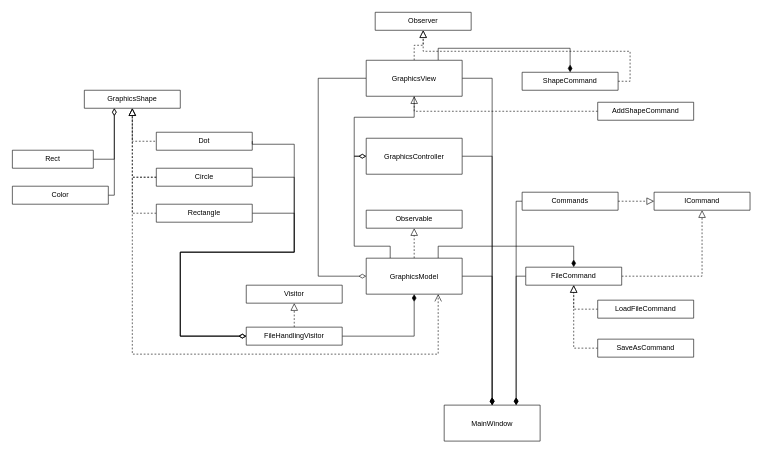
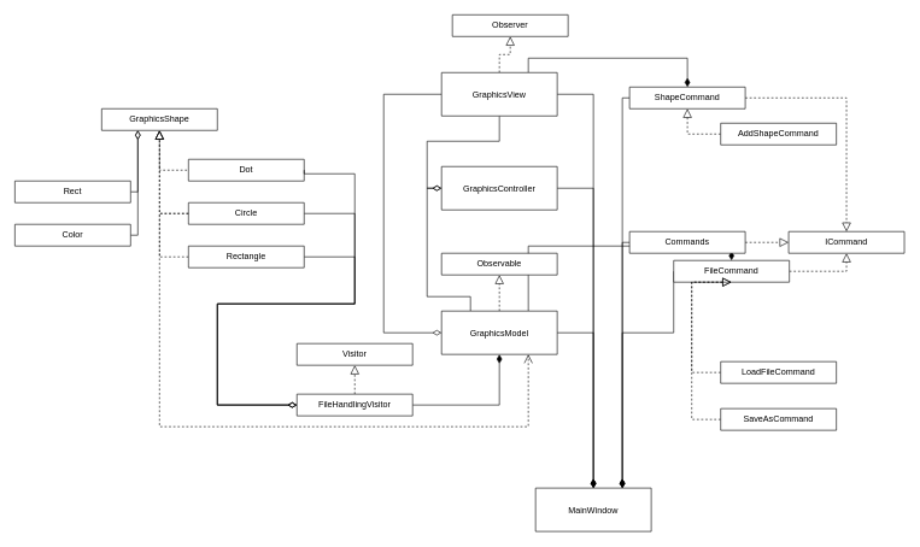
  <mxCell id="0" />
  <mxCell id="1" parent="0" />
  <mxCell id="2" value="GraphicsShape" style="swimlane;fontStyle=0;align=center;verticalAlign=top;childLayout=stackLayout;horizontal=1;startSize=88;horizontalStack=0;resizeParent=1;resizeLast=0;collapsible=1;marginBottom=0;rounded=0;shadow=0;strokeWidth=1;" parent="1" vertex="1"><mxGeometry x="140" y="150" width="160" height="30" as="geometry"><mxRectangle x="340" y="380" width="170" height="26" as="alternateBounds" /></mxGeometry></mxCell>
  <mxCell id="3" style="edgeStyle=orthogonalEdgeStyle;rounded=0;orthogonalLoop=1;jettySize=auto;html=1;exitX=1;exitY=0.5;exitDx=0;exitDy=0;entryX=0.5;entryY=1;entryDx=0;entryDy=0;endSize=10;endArrow=block;endFill=0;dashed=1;" edge="1" parent="1" source="5" target="2"><mxGeometry relative="1" as="geometry"><Array as="points"><mxPoint x="220" y="235" /></Array></mxGeometry></mxCell>
  <mxCell id="4" style="edgeStyle=orthogonalEdgeStyle;rounded=0;orthogonalLoop=1;jettySize=auto;html=1;entryX=0;entryY=0.5;entryDx=0;entryDy=0;endArrow=diamondThin;endFill=0;endSize=10;exitX=1;exitY=0.5;exitDx=0;exitDy=0;" edge="1" parent="1" source="11" target="50"><mxGeometry relative="1" as="geometry"><Array as="points"><mxPoint x="490" y="355" /><mxPoint x="490" y="420" /><mxPoint x="300" y="420" /><mxPoint x="300" y="560" /></Array></mxGeometry></mxCell>
  <mxCell id="5" value="Dot" style="swimlane;fontStyle=0;align=center;verticalAlign=top;childLayout=stackLayout;horizontal=1;startSize=88;horizontalStack=0;resizeParent=1;resizeLast=0;collapsible=1;marginBottom=0;rounded=0;shadow=0;strokeWidth=1;" vertex="1" parent="1"><mxGeometry x="260" y="220" width="160" height="30" as="geometry"><mxRectangle x="340" y="380" width="170" height="26" as="alternateBounds" /></mxGeometry></mxCell>
  <mxCell id="6" style="edgeStyle=orthogonalEdgeStyle;rounded=0;orthogonalLoop=1;jettySize=auto;html=1;exitX=0;exitY=0.5;exitDx=0;exitDy=0;endSize=10;endArrow=block;endFill=0;dashed=1;" edge="1" parent="1" source="8"><mxGeometry relative="1" as="geometry"><mxPoint x="220" y="180" as="targetPoint" /><Array as="points"><mxPoint x="220" y="295" /></Array></mxGeometry></mxCell>
  <mxCell id="7" style="edgeStyle=orthogonalEdgeStyle;rounded=0;orthogonalLoop=1;jettySize=auto;html=1;entryX=0;entryY=0.5;entryDx=0;entryDy=0;endArrow=diamondThin;endFill=0;endSize=10;exitX=1;exitY=0.5;exitDx=0;exitDy=0;" edge="1" parent="1" source="8" target="50"><mxGeometry relative="1" as="geometry"><Array as="points"><mxPoint x="490" y="295" /><mxPoint x="490" y="420" /><mxPoint x="300" y="420" /><mxPoint x="300" y="560" /></Array></mxGeometry></mxCell>
  <mxCell id="8" value="Circle" style="swimlane;fontStyle=0;align=center;verticalAlign=top;childLayout=stackLayout;horizontal=1;startSize=88;horizontalStack=0;resizeParent=1;resizeLast=0;collapsible=1;marginBottom=0;rounded=0;shadow=0;strokeWidth=1;" vertex="1" parent="1"><mxGeometry x="260" y="280" width="160" height="30" as="geometry"><mxRectangle x="340" y="380" width="170" height="26" as="alternateBounds" /></mxGeometry></mxCell>
  <mxCell id="9" style="edgeStyle=orthogonalEdgeStyle;rounded=0;orthogonalLoop=1;jettySize=auto;html=1;exitX=0;exitY=0.5;exitDx=0;exitDy=0;endSize=10;endArrow=block;endFill=0;dashed=1;" edge="1" parent="1" source="11"><mxGeometry relative="1" as="geometry"><mxPoint x="220" y="180" as="targetPoint" /><Array as="points"><mxPoint x="220" y="355" /></Array></mxGeometry></mxCell>
  <mxCell id="10" style="edgeStyle=orthogonalEdgeStyle;rounded=0;orthogonalLoop=1;jettySize=auto;html=1;endArrow=diamondThin;endFill=0;endSize=10;exitX=1;exitY=0.5;exitDx=0;exitDy=0;entryX=0;entryY=0.5;entryDx=0;entryDy=0;" edge="1" parent="1" source="5" target="50"><mxGeometry relative="1" as="geometry"><mxPoint x="370" y="265" as="sourcePoint" /><mxPoint x="270" y="570" as="targetPoint" /><Array as="points"><mxPoint x="420" y="240" /><mxPoint x="490" y="240" /><mxPoint x="490" y="420" /><mxPoint x="300" y="420" /><mxPoint x="300" y="560" /></Array></mxGeometry></mxCell>
  <mxCell id="11" value="Rectangle" style="swimlane;fontStyle=0;align=center;verticalAlign=top;childLayout=stackLayout;horizontal=1;startSize=88;horizontalStack=0;resizeParent=1;resizeLast=0;collapsible=1;marginBottom=0;rounded=0;shadow=0;strokeWidth=1;" vertex="1" parent="1"><mxGeometry x="260" y="340" width="160" height="30" as="geometry"><mxRectangle x="340" y="380" width="170" height="26" as="alternateBounds" /></mxGeometry></mxCell>
  <mxCell id="12" style="edgeStyle=orthogonalEdgeStyle;rounded=0;orthogonalLoop=1;jettySize=auto;html=1;endArrow=diamondThin;endFill=0;endSize=10;" edge="1" parent="1" source="13"><mxGeometry relative="1" as="geometry"><mxPoint x="190" y="180" as="targetPoint" /><Array as="points"><mxPoint x="190" y="265" /></Array></mxGeometry></mxCell>
- <mxCell id="13" value="Rect" style="swimlane;fontStyle=0;align=center;verticalAlign=top;childLayout=stackLayout;horizontal=1;startSize=88;horizontalStack=0;resizeParent=1;resizeLast=0;collapsible=1;marginBottom=0;rounded=0;shadow=0;strokeWidth=1;" vertex="1" parent="1"><mxGeometry x="20" y="250" width="135" height="30" as="geometry"><mxRectangle x="340" y="380" width="170" height="26" as="alternateBounds" /></mxGeometry></mxCell>
+ <mxCell id="13" value="Rect" style="swimlane;fontStyle=0;align=center;verticalAlign=top;childLayout=stackLayout;horizontal=1;startSize=88;horizontalStack=0;resizeParent=1;resizeLast=0;collapsible=1;marginBottom=0;rounded=0;shadow=0;strokeWidth=1;" vertex="1" parent="1"><mxGeometry x="20" y="250" width="160" height="30" as="geometry"><mxRectangle x="340" y="380" width="170" height="26" as="alternateBounds" /></mxGeometry></mxCell>
  <mxCell id="14" style="edgeStyle=orthogonalEdgeStyle;rounded=0;orthogonalLoop=1;jettySize=auto;html=1;endArrow=diamondThin;endFill=0;endSize=10;" edge="1" parent="1" source="15"><mxGeometry relative="1" as="geometry"><mxPoint x="190" y="180" as="targetPoint" /><Array as="points"><mxPoint x="190" y="325" /></Array></mxGeometry></mxCell>
  <mxCell id="15" value="Color" style="swimlane;fontStyle=0;align=center;verticalAlign=top;childLayout=stackLayout;horizontal=1;startSize=88;horizontalStack=0;resizeParent=1;resizeLast=0;collapsible=1;marginBottom=0;rounded=0;shadow=0;strokeWidth=1;" vertex="1" parent="1"><mxGeometry x="20" y="310" width="160" height="30" as="geometry"><mxRectangle x="340" y="380" width="170" height="26" as="alternateBounds" /></mxGeometry></mxCell>
  <mxCell id="16" style="edgeStyle=orthogonalEdgeStyle;rounded=0;orthogonalLoop=1;jettySize=auto;html=1;exitX=1;exitY=0.5;exitDx=0;exitDy=0;entryX=0.5;entryY=0;entryDx=0;entryDy=0;endArrow=diamondThin;endFill=1;endSize=10;" edge="1" parent="1" source="20" target="21"><mxGeometry relative="1" as="geometry" /></mxCell>
  <mxCell id="17" style="edgeStyle=orthogonalEdgeStyle;rounded=0;orthogonalLoop=1;jettySize=auto;html=1;exitX=0.75;exitY=0;exitDx=0;exitDy=0;entryX=0.5;entryY=0;entryDx=0;entryDy=0;endArrow=diamondThin;endFill=1;endSize=10;" edge="1" parent="1" source="20" target="32"><mxGeometry relative="1" as="geometry" /></mxCell>
  <mxCell id="18" style="edgeStyle=orthogonalEdgeStyle;rounded=0;orthogonalLoop=1;jettySize=auto;html=1;entryX=0.5;entryY=1;entryDx=0;entryDy=0;endArrow=block;endFill=0;endSize=10;dashed=1;" edge="1" parent="1" source="20" target="47"><mxGeometry relative="1" as="geometry" /></mxCell>
  <mxCell id="19" style="edgeStyle=orthogonalEdgeStyle;rounded=0;orthogonalLoop=1;jettySize=auto;html=1;entryX=0;entryY=0.5;entryDx=0;entryDy=0;endArrow=diamondThin;endFill=0;endSize=10;exitX=0.25;exitY=0;exitDx=0;exitDy=0;" edge="1" parent="1" source="20" target="23"><mxGeometry relative="1" as="geometry"><Array as="points"><mxPoint x="650" y="410" /><mxPoint x="590" y="410" /><mxPoint x="590" y="260" /></Array></mxGeometry></mxCell>
  <mxCell id="20" value="GraphicsModel" style="swimlane;fontStyle=0;align=center;verticalAlign=middle;childLayout=stackLayout;horizontal=1;startSize=88;horizontalStack=0;resizeParent=1;resizeLast=0;collapsible=1;marginBottom=0;rounded=0;shadow=0;strokeWidth=1;" vertex="1" parent="1"><mxGeometry x="610" y="430" width="160" height="60" as="geometry"><mxRectangle x="340" y="380" width="170" height="26" as="alternateBounds" /></mxGeometry></mxCell>
  <mxCell id="21" value="MainWindow" style="swimlane;fontStyle=0;align=center;verticalAlign=middle;childLayout=stackLayout;horizontal=1;startSize=88;horizontalStack=0;resizeParent=1;resizeLast=0;collapsible=1;marginBottom=0;rounded=0;shadow=0;strokeWidth=1;" vertex="1" parent="1"><mxGeometry x="740" y="675" width="160" height="60" as="geometry"><mxRectangle x="340" y="380" width="170" height="26" as="alternateBounds" /></mxGeometry></mxCell>
  <mxCell id="22" style="edgeStyle=orthogonalEdgeStyle;rounded=0;orthogonalLoop=1;jettySize=auto;html=1;exitX=1;exitY=0.5;exitDx=0;exitDy=0;entryX=0.5;entryY=0;entryDx=0;entryDy=0;endArrow=diamondThin;endFill=1;endSize=10;" edge="1" parent="1" source="23" target="21"><mxGeometry relative="1" as="geometry" /></mxCell>
  <mxCell id="23" value="GraphicsController" style="swimlane;fontStyle=0;align=center;verticalAlign=middle;childLayout=stackLayout;horizontal=1;startSize=88;horizontalStack=0;resizeParent=1;resizeLast=0;collapsible=1;marginBottom=0;rounded=0;shadow=0;strokeWidth=1;" vertex="1" parent="1"><mxGeometry x="610" y="230" width="160" height="60" as="geometry"><mxRectangle x="340" y="380" width="170" height="26" as="alternateBounds" /></mxGeometry></mxCell>
  <mxCell id="24" style="edgeStyle=orthogonalEdgeStyle;rounded=0;orthogonalLoop=1;jettySize=auto;html=1;exitX=1;exitY=0.5;exitDx=0;exitDy=0;entryX=0.5;entryY=0;entryDx=0;entryDy=0;endArrow=diamondThin;endFill=1;endSize=10;" edge="1" parent="1" source="29" target="21"><mxGeometry relative="1" as="geometry" /></mxCell>
  <mxCell id="25" style="edgeStyle=orthogonalEdgeStyle;rounded=0;orthogonalLoop=1;jettySize=auto;html=1;exitX=0.75;exitY=0;exitDx=0;exitDy=0;entryX=0.5;entryY=0;entryDx=0;entryDy=0;endArrow=diamondThin;endFill=1;endSize=10;" edge="1" parent="1" source="29" target="35"><mxGeometry relative="1" as="geometry" /></mxCell>
  <mxCell id="26" style="edgeStyle=orthogonalEdgeStyle;rounded=0;orthogonalLoop=1;jettySize=auto;html=1;entryX=0.5;entryY=1;entryDx=0;entryDy=0;endArrow=block;endFill=0;endSize=10;dashed=1;" edge="1" parent="1" source="29" target="46"><mxGeometry relative="1" as="geometry" /></mxCell>
  <mxCell id="27" style="edgeStyle=orthogonalEdgeStyle;rounded=0;orthogonalLoop=1;jettySize=auto;html=1;entryX=0;entryY=0.5;entryDx=0;entryDy=0;endArrow=diamondThin;endFill=0;endSize=10;" edge="1" parent="1" source="29" target="20"><mxGeometry relative="1" as="geometry"><Array as="points"><mxPoint x="530" y="130" /><mxPoint x="530" y="460" /></Array></mxGeometry></mxCell>
  <mxCell id="28" style="edgeStyle=orthogonalEdgeStyle;rounded=0;orthogonalLoop=1;jettySize=auto;html=1;entryX=0;entryY=0.5;entryDx=0;entryDy=0;endArrow=diamondThin;endFill=0;endSize=10;" edge="1" parent="1" source="29" target="23"><mxGeometry relative="1" as="geometry" /></mxCell>
  <mxCell id="29" value="GraphicsView" style="swimlane;fontStyle=0;align=center;verticalAlign=middle;childLayout=stackLayout;horizontal=1;startSize=88;horizontalStack=0;resizeParent=1;resizeLast=0;collapsible=1;marginBottom=0;rounded=0;shadow=0;strokeWidth=1;" vertex="1" parent="1"><mxGeometry x="610" y="100" width="160" height="60" as="geometry"><mxRectangle x="340" y="380" width="170" height="26" as="alternateBounds" /></mxGeometry></mxCell>
  <mxCell id="30" style="edgeStyle=orthogonalEdgeStyle;rounded=0;orthogonalLoop=1;jettySize=auto;html=1;exitX=1;exitY=0.5;exitDx=0;exitDy=0;entryX=0.5;entryY=1;entryDx=0;entryDy=0;endArrow=block;endFill=0;endSize=10;dashed=1;" edge="1" parent="1" source="32" target="39"><mxGeometry relative="1" as="geometry" /></mxCell>
  <mxCell id="31" style="edgeStyle=orthogonalEdgeStyle;rounded=0;orthogonalLoop=1;jettySize=auto;html=1;exitX=0;exitY=0.5;exitDx=0;exitDy=0;entryX=0.75;entryY=0;entryDx=0;entryDy=0;endArrow=diamondThin;endFill=1;endSize=10;" edge="1" parent="1" source="32" target="21"><mxGeometry relative="1" as="geometry"><Array as="points"><mxPoint x="860" y="460" /></Array></mxGeometry></mxCell>
- <mxCell id="32" value="FileCommand" style="swimlane;fontStyle=0;align=center;verticalAlign=top;childLayout=stackLayout;horizontal=1;startSize=88;horizontalStack=0;resizeParent=1;resizeLast=0;collapsible=1;marginBottom=0;rounded=0;shadow=0;strokeWidth=1;" vertex="1" parent="1"><mxGeometry x="876" y="445" width="160" height="30" as="geometry"><mxRectangle x="340" y="380" width="170" height="26" as="alternateBounds" /></mxGeometry></mxCell>
- <mxCell id="33" style="edgeStyle=orthogonalEdgeStyle;rounded=0;orthogonalLoop=1;jettySize=auto;html=1;exitX=1;exitY=0.5;exitDx=0;exitDy=0;endArrow=block;endFill=0;endSize=10;dashed=1;" edge="1" parent="1" source="35" target="46"><mxGeometry relative="1" as="geometry" /></mxCell>
+ <mxCell id="32" value="FileCommand" style="swimlane;fontStyle=0;align=center;verticalAlign=top;childLayout=stackLayout;horizontal=1;startSize=88;horizontalStack=0;resizeParent=1;resizeLast=0;collapsible=1;marginBottom=0;rounded=0;shadow=0;strokeWidth=1;" vertex="1" parent="1"><mxGeometry x="931" y="360" width="160" height="30" as="geometry"><mxRectangle x="340" y="380" width="170" height="26" as="alternateBounds" /></mxGeometry></mxCell>
+ <mxCell id="33" style="edgeStyle=orthogonalEdgeStyle;rounded=0;orthogonalLoop=1;jettySize=auto;html=1;exitX=1;exitY=0.5;exitDx=0;exitDy=0;entryX=0.5;entryY=0;entryDx=0;entryDy=0;endArrow=block;endFill=0;endSize=10;dashed=1;" edge="1" parent="1" source="35" target="39"><mxGeometry relative="1" as="geometry" /></mxCell>
+ <mxCell id="34" style="edgeStyle=orthogonalEdgeStyle;rounded=0;orthogonalLoop=1;jettySize=auto;html=1;exitX=0;exitY=0.5;exitDx=0;exitDy=0;entryX=0.75;entryY=0;entryDx=0;entryDy=0;endArrow=diamondThin;endFill=1;endSize=10;" edge="1" parent="1" source="35" target="21"><mxGeometry relative="1" as="geometry"><Array as="points"><mxPoint x="860" y="135" /></Array></mxGeometry></mxCell>
  <mxCell id="35" value="ShapeCommand" style="swimlane;fontStyle=0;align=center;verticalAlign=top;childLayout=stackLayout;horizontal=1;startSize=88;horizontalStack=0;resizeParent=1;resizeLast=0;collapsible=1;marginBottom=0;rounded=0;shadow=0;strokeWidth=1;" vertex="1" parent="1"><mxGeometry x="870" width="160" height="30" as="geometry" y="120"><mxRectangle x="340" y="380" width="170" height="26" as="alternateBounds" /></mxGeometry></mxCell>
  <mxCell id="36" style="edgeStyle=orthogonalEdgeStyle;rounded=0;orthogonalLoop=1;jettySize=auto;html=1;exitX=1;exitY=0.5;exitDx=0;exitDy=0;entryX=0;entryY=0.5;entryDx=0;entryDy=0;endArrow=block;endFill=0;endSize=10;dashed=1;" edge="1" parent="1" source="38" target="39"><mxGeometry relative="1" as="geometry" /></mxCell>
  <mxCell id="37" style="edgeStyle=orthogonalEdgeStyle;rounded=0;orthogonalLoop=1;jettySize=auto;html=1;entryX=0.75;entryY=0;entryDx=0;entryDy=0;endArrow=diamondThin;endFill=1;endSize=10;" edge="1" parent="1" source="38" target="21"><mxGeometry relative="1" as="geometry"><Array as="points"><mxPoint x="860" y="335" /></Array></mxGeometry></mxCell>
  <mxCell id="38" value="Commands" style="swimlane;fontStyle=0;align=center;verticalAlign=top;childLayout=stackLayout;horizontal=1;startSize=88;horizontalStack=0;resizeParent=1;resizeLast=0;collapsible=1;marginBottom=0;rounded=0;shadow=0;strokeWidth=1;" vertex="1" parent="1"><mxGeometry x="870" y="320" width="160" height="30" as="geometry"><mxRectangle x="340" y="380" width="170" height="26" as="alternateBounds" /></mxGeometry></mxCell>
  <mxCell id="39" value="ICommand" style="swimlane;fontStyle=0;align=center;verticalAlign=top;childLayout=stackLayout;horizontal=1;startSize=88;horizontalStack=0;resizeParent=1;resizeLast=0;collapsible=1;marginBottom=0;rounded=0;shadow=0;strokeWidth=1;" vertex="1" parent="1"><mxGeometry x="1090" y="320" width="160" height="30" as="geometry"><mxRectangle x="340" y="380" width="170" height="26" as="alternateBounds" /></mxGeometry></mxCell>
- <mxCell id="40" style="edgeStyle=orthogonalEdgeStyle;rounded=0;orthogonalLoop=1;jettySize=auto;html=1;exitX=0;exitY=0.5;exitDx=0;exitDy=0;dashed=1;endArrow=block;endFill=0;endSize=10;" edge="1" parent="1" source="41" target="29"><mxGeometry relative="1" as="geometry" /></mxCell>
+ <mxCell id="40" style="edgeStyle=orthogonalEdgeStyle;rounded=0;orthogonalLoop=1;jettySize=auto;html=1;exitX=0;exitY=0.5;exitDx=0;exitDy=0;entryX=0.5;entryY=1;entryDx=0;entryDy=0;dashed=1;endArrow=block;endFill=0;endSize=10;" edge="1" parent="1" source="41" target="35"><mxGeometry relative="1" as="geometry" /></mxCell>
  <mxCell id="41" value="AddShapeCommand" style="swimlane;fontStyle=0;align=center;verticalAlign=top;childLayout=stackLayout;horizontal=1;startSize=88;horizontalStack=0;resizeParent=1;resizeLast=0;collapsible=1;marginBottom=0;rounded=0;shadow=0;strokeWidth=1;" vertex="1" parent="1"><mxGeometry x="996" y="170" width="160" height="30" as="geometry"><mxRectangle x="340" y="380" width="170" height="26" as="alternateBounds" /></mxGeometry></mxCell>
  <mxCell id="42" style="edgeStyle=orthogonalEdgeStyle;rounded=0;orthogonalLoop=1;jettySize=auto;html=1;entryX=0.5;entryY=1;entryDx=0;entryDy=0;endArrow=block;endFill=0;endSize=10;dashed=1;" edge="1" parent="1" source="43" target="32"><mxGeometry relative="1" as="geometry"><Array as="points"><mxPoint x="956" y="580" /></Array></mxGeometry></mxCell>
  <mxCell id="43" value="SaveAsCommand" style="swimlane;fontStyle=0;align=center;verticalAlign=top;childLayout=stackLayout;horizontal=1;startSize=88;horizontalStack=0;resizeParent=1;resizeLast=0;collapsible=1;marginBottom=0;rounded=0;shadow=0;strokeWidth=1;" vertex="1" parent="1"><mxGeometry x="996" y="565" width="160" height="30" as="geometry"><mxRectangle x="340" y="380" width="170" height="26" as="alternateBounds" /></mxGeometry></mxCell>
  <mxCell id="44" style="edgeStyle=orthogonalEdgeStyle;rounded=0;orthogonalLoop=1;jettySize=auto;html=1;entryX=0.5;entryY=1;entryDx=0;entryDy=0;endArrow=block;endFill=0;endSize=10;dashed=1;" edge="1" parent="1" source="45" target="32"><mxGeometry relative="1" as="geometry"><Array as="points"><mxPoint x="956" y="515" /></Array></mxGeometry></mxCell>
  <mxCell id="45" value="LoadFileCommand" style="swimlane;fontStyle=0;align=center;verticalAlign=top;childLayout=stackLayout;horizontal=1;startSize=88;horizontalStack=0;resizeParent=1;resizeLast=0;collapsible=1;marginBottom=0;rounded=0;shadow=0;strokeWidth=1;" vertex="1" parent="1"><mxGeometry x="996" y="500" width="160" height="30" as="geometry"><mxRectangle x="340" y="380" width="170" height="26" as="alternateBounds" /></mxGeometry></mxCell>
  <mxCell id="46" value="Observer" style="swimlane;fontStyle=0;align=center;verticalAlign=top;childLayout=stackLayout;horizontal=1;startSize=88;horizontalStack=0;resizeParent=1;resizeLast=0;collapsible=1;marginBottom=0;rounded=0;shadow=0;strokeWidth=1;" vertex="1" parent="1"><mxGeometry x="625" y="20" width="160" height="30" as="geometry"><mxRectangle x="340" y="380" width="170" height="26" as="alternateBounds" /></mxGeometry></mxCell>
  <mxCell id="47" value="Observable" style="swimlane;fontStyle=0;align=center;verticalAlign=top;childLayout=stackLayout;horizontal=1;startSize=88;horizontalStack=0;resizeParent=1;resizeLast=0;collapsible=1;marginBottom=0;rounded=0;shadow=0;strokeWidth=1;" vertex="1" parent="1"><mxGeometry x="610" y="350" width="160" height="30" as="geometry"><mxRectangle x="340" y="380" width="170" height="26" as="alternateBounds" /></mxGeometry></mxCell>
  <mxCell id="48" style="edgeStyle=orthogonalEdgeStyle;rounded=0;orthogonalLoop=1;jettySize=auto;html=1;entryX=0.5;entryY=1;entryDx=0;entryDy=0;dashed=1;endArrow=block;endFill=0;endSize=10;" edge="1" parent="1" source="50" target="51"><mxGeometry relative="1" as="geometry" /></mxCell>
  <mxCell id="49" style="edgeStyle=orthogonalEdgeStyle;rounded=0;orthogonalLoop=1;jettySize=auto;html=1;entryX=0.5;entryY=1;entryDx=0;entryDy=0;endArrow=diamondThin;endFill=1;endSize=10;exitX=1;exitY=0.5;exitDx=0;exitDy=0;" edge="1" parent="1" source="50" target="20"><mxGeometry relative="1" as="geometry"><Array as="points"><mxPoint x="690" y="560" /></Array></mxGeometry></mxCell>
  <mxCell id="50" value="FileHandlingVisitor" style="swimlane;fontStyle=0;align=center;verticalAlign=top;childLayout=stackLayout;horizontal=1;startSize=88;horizontalStack=0;resizeParent=1;resizeLast=0;collapsible=1;marginBottom=0;rounded=0;shadow=0;strokeWidth=1;" vertex="1" parent="1"><mxGeometry x="410" y="545" width="160" height="30" as="geometry"><mxRectangle x="340" y="380" width="170" height="26" as="alternateBounds" /></mxGeometry></mxCell>
  <mxCell id="51" value="Visitor" style="swimlane;fontStyle=0;align=center;verticalAlign=top;childLayout=stackLayout;horizontal=1;startSize=88;horizontalStack=0;resizeParent=1;resizeLast=0;collapsible=1;marginBottom=0;rounded=0;shadow=0;strokeWidth=1;" vertex="1" parent="1"><mxGeometry x="410" y="475" width="160" height="30" as="geometry"><mxRectangle x="340" y="380" width="170" height="26" as="alternateBounds" /></mxGeometry></mxCell>
  <mxCell id="52" style="edgeStyle=orthogonalEdgeStyle;rounded=0;orthogonalLoop=1;jettySize=auto;html=1;endArrow=open;endFill=0;endSize=10;dashed=1;entryX=0.75;entryY=1;entryDx=0;entryDy=0;exitX=0;exitY=0.5;exitDx=0;exitDy=0;" edge="1" parent="1" source="8" target="20"><mxGeometry relative="1" as="geometry"><mxPoint x="400" y="310" as="sourcePoint" /><mxPoint x="750" y="560" as="targetPoint" /><Array as="points"><mxPoint x="220" y="295" /><mxPoint x="220" y="590" /><mxPoint x="730" y="590" /></Array></mxGeometry></mxCell>
